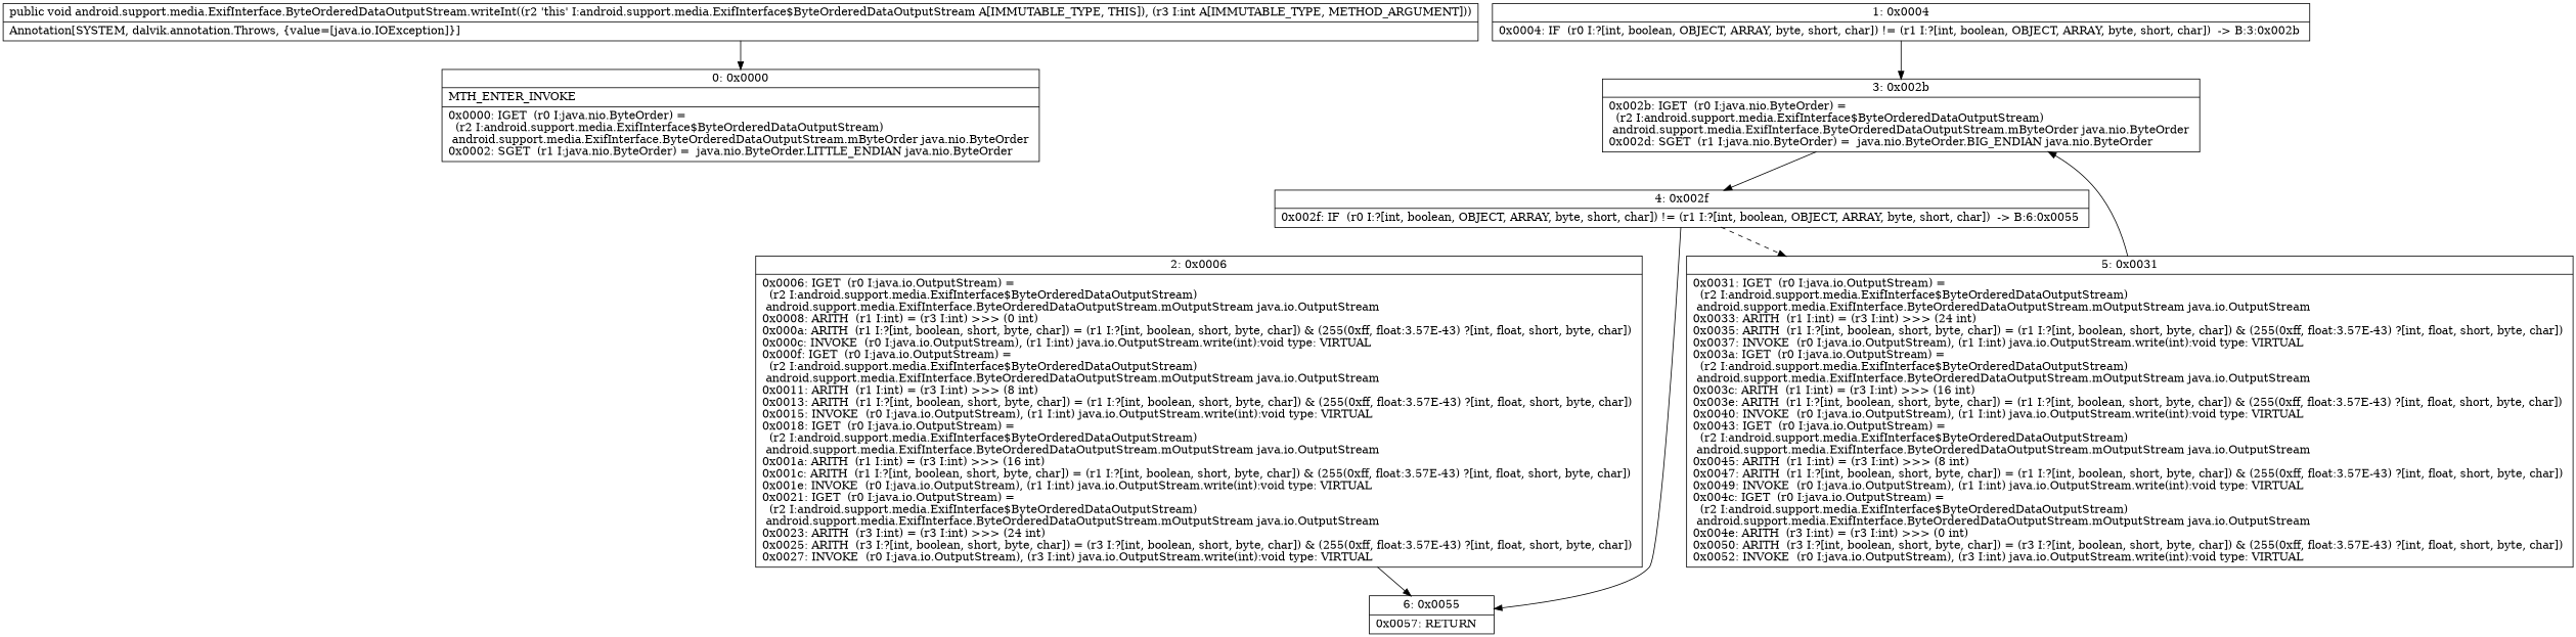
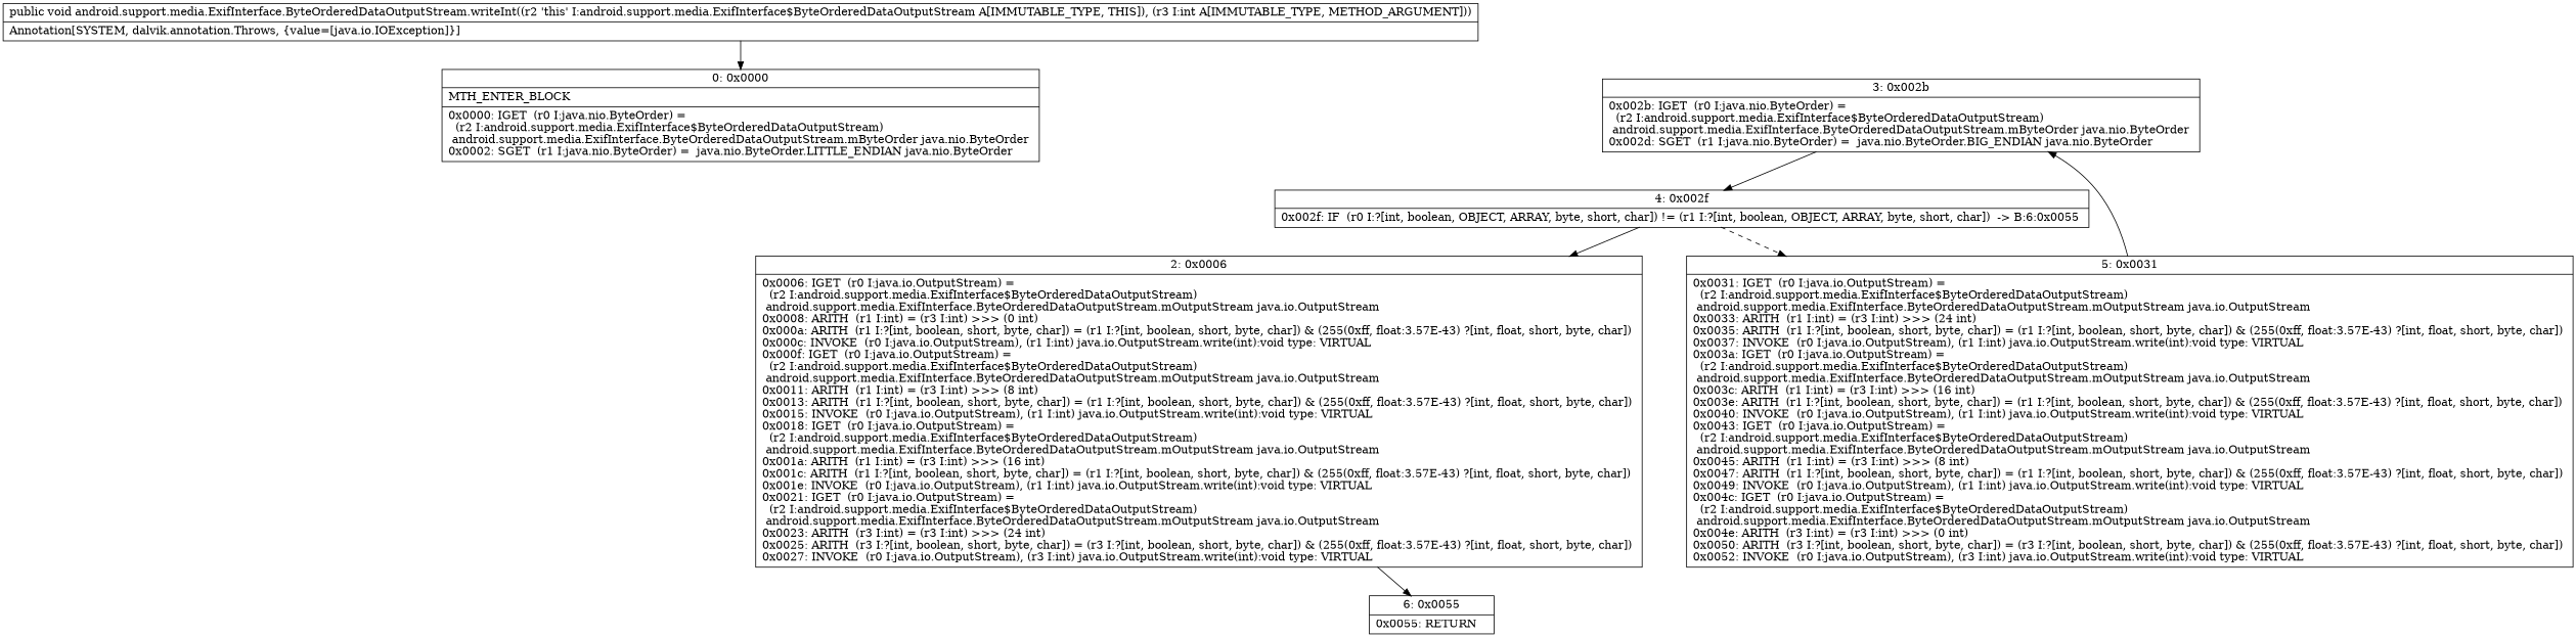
  digraph {
    node [shape=record]
-   n1 [label="{0\:\ 0x0000|MTH_ENTER_INVOKE\l|0x0000: IGET  (r0 I:java.nio.ByteOrder) = \l  (r2 I:android.support.media.ExifInterface$ByteOrderedDataOutputStream)\l android.support.media.ExifInterface.ByteOrderedDataOutputStream.mByteOrder java.nio.ByteOrder \l0x0002: SGET  (r1 I:java.nio.ByteOrder) =  java.nio.ByteOrder.LITTLE_ENDIAN java.nio.ByteOrder \l}"]
-   n2 [label="{1\:\ 0x0004|0x0004: IF  (r0 I:?[int, boolean, OBJECT, ARRAY, byte, short, char]) != (r1 I:?[int, boolean, OBJECT, ARRAY, byte, short, char])  \-\> B:3:0x002b \l}"]
+   n1 [label="{0\:\ 0x0000|MTH_ENTER_BLOCK\l|0x0000: IGET  (r0 I:java.nio.ByteOrder) = \l  (r2 I:android.support.media.ExifInterface$ByteOrderedDataOutputStream)\l android.support.media.ExifInterface.ByteOrderedDataOutputStream.mByteOrder java.nio.ByteOrder \l0x0002: SGET  (r1 I:java.nio.ByteOrder) =  java.nio.ByteOrder.LITTLE_ENDIAN java.nio.ByteOrder \l}"]
    n3 [label="{3\:\ 0x002b|0x002b: IGET  (r0 I:java.nio.ByteOrder) = \l  (r2 I:android.support.media.ExifInterface$ByteOrderedDataOutputStream)\l android.support.media.ExifInterface.ByteOrderedDataOutputStream.mByteOrder java.nio.ByteOrder \l0x002d: SGET  (r1 I:java.nio.ByteOrder) =  java.nio.ByteOrder.BIG_ENDIAN java.nio.ByteOrder \l}"]
    n4 [label="{2\:\ 0x0006|0x0006: IGET  (r0 I:java.io.OutputStream) = \l  (r2 I:android.support.media.ExifInterface$ByteOrderedDataOutputStream)\l android.support.media.ExifInterface.ByteOrderedDataOutputStream.mOutputStream java.io.OutputStream \l0x0008: ARITH  (r1 I:int) = (r3 I:int) \>\>\> (0 int) \l0x000a: ARITH  (r1 I:?[int, boolean, short, byte, char]) = (r1 I:?[int, boolean, short, byte, char]) & (255(0xff, float:3.57E\-43) ?[int, float, short, byte, char]) \l0x000c: INVOKE  (r0 I:java.io.OutputStream), (r1 I:int) java.io.OutputStream.write(int):void type: VIRTUAL \l0x000f: IGET  (r0 I:java.io.OutputStream) = \l  (r2 I:android.support.media.ExifInterface$ByteOrderedDataOutputStream)\l android.support.media.ExifInterface.ByteOrderedDataOutputStream.mOutputStream java.io.OutputStream \l0x0011: ARITH  (r1 I:int) = (r3 I:int) \>\>\> (8 int) \l0x0013: ARITH  (r1 I:?[int, boolean, short, byte, char]) = (r1 I:?[int, boolean, short, byte, char]) & (255(0xff, float:3.57E\-43) ?[int, float, short, byte, char]) \l0x0015: INVOKE  (r0 I:java.io.OutputStream), (r1 I:int) java.io.OutputStream.write(int):void type: VIRTUAL \l0x0018: IGET  (r0 I:java.io.OutputStream) = \l  (r2 I:android.support.media.ExifInterface$ByteOrderedDataOutputStream)\l android.support.media.ExifInterface.ByteOrderedDataOutputStream.mOutputStream java.io.OutputStream \l0x001a: ARITH  (r1 I:int) = (r3 I:int) \>\>\> (16 int) \l0x001c: ARITH  (r1 I:?[int, boolean, short, byte, char]) = (r1 I:?[int, boolean, short, byte, char]) & (255(0xff, float:3.57E\-43) ?[int, float, short, byte, char]) \l0x001e: INVOKE  (r0 I:java.io.OutputStream), (r1 I:int) java.io.OutputStream.write(int):void type: VIRTUAL \l0x0021: IGET  (r0 I:java.io.OutputStream) = \l  (r2 I:android.support.media.ExifInterface$ByteOrderedDataOutputStream)\l android.support.media.ExifInterface.ByteOrderedDataOutputStream.mOutputStream java.io.OutputStream \l0x0023: ARITH  (r3 I:int) = (r3 I:int) \>\>\> (24 int) \l0x0025: ARITH  (r3 I:?[int, boolean, short, byte, char]) = (r3 I:?[int, boolean, short, byte, char]) & (255(0xff, float:3.57E\-43) ?[int, float, short, byte, char]) \l0x0027: INVOKE  (r0 I:java.io.OutputStream), (r3 I:int) java.io.OutputStream.write(int):void type: VIRTUAL \l}"]
-   n5 [label="{6\:\ 0x0055|0x0057: RETURN   \l}"]
+   n5 [label="{6\:\ 0x0055|0x0055: RETURN   \l}"]
    n6 [label="{4\:\ 0x002f|0x002f: IF  (r0 I:?[int, boolean, OBJECT, ARRAY, byte, short, char]) != (r1 I:?[int, boolean, OBJECT, ARRAY, byte, short, char])  \-\> B:6:0x0055 \l}"]
    n7 [label="{5\:\ 0x0031|0x0031: IGET  (r0 I:java.io.OutputStream) = \l  (r2 I:android.support.media.ExifInterface$ByteOrderedDataOutputStream)\l android.support.media.ExifInterface.ByteOrderedDataOutputStream.mOutputStream java.io.OutputStream \l0x0033: ARITH  (r1 I:int) = (r3 I:int) \>\>\> (24 int) \l0x0035: ARITH  (r1 I:?[int, boolean, short, byte, char]) = (r1 I:?[int, boolean, short, byte, char]) & (255(0xff, float:3.57E\-43) ?[int, float, short, byte, char]) \l0x0037: INVOKE  (r0 I:java.io.OutputStream), (r1 I:int) java.io.OutputStream.write(int):void type: VIRTUAL \l0x003a: IGET  (r0 I:java.io.OutputStream) = \l  (r2 I:android.support.media.ExifInterface$ByteOrderedDataOutputStream)\l android.support.media.ExifInterface.ByteOrderedDataOutputStream.mOutputStream java.io.OutputStream \l0x003c: ARITH  (r1 I:int) = (r3 I:int) \>\>\> (16 int) \l0x003e: ARITH  (r1 I:?[int, boolean, short, byte, char]) = (r1 I:?[int, boolean, short, byte, char]) & (255(0xff, float:3.57E\-43) ?[int, float, short, byte, char]) \l0x0040: INVOKE  (r0 I:java.io.OutputStream), (r1 I:int) java.io.OutputStream.write(int):void type: VIRTUAL \l0x0043: IGET  (r0 I:java.io.OutputStream) = \l  (r2 I:android.support.media.ExifInterface$ByteOrderedDataOutputStream)\l android.support.media.ExifInterface.ByteOrderedDataOutputStream.mOutputStream java.io.OutputStream \l0x0045: ARITH  (r1 I:int) = (r3 I:int) \>\>\> (8 int) \l0x0047: ARITH  (r1 I:?[int, boolean, short, byte, char]) = (r1 I:?[int, boolean, short, byte, char]) & (255(0xff, float:3.57E\-43) ?[int, float, short, byte, char]) \l0x0049: INVOKE  (r0 I:java.io.OutputStream), (r1 I:int) java.io.OutputStream.write(int):void type: VIRTUAL \l0x004c: IGET  (r0 I:java.io.OutputStream) = \l  (r2 I:android.support.media.ExifInterface$ByteOrderedDataOutputStream)\l android.support.media.ExifInterface.ByteOrderedDataOutputStream.mOutputStream java.io.OutputStream \l0x004e: ARITH  (r3 I:int) = (r3 I:int) \>\>\> (0 int) \l0x0050: ARITH  (r3 I:?[int, boolean, short, byte, char]) = (r3 I:?[int, boolean, short, byte, char]) & (255(0xff, float:3.57E\-43) ?[int, float, short, byte, char]) \l0x0052: INVOKE  (r0 I:java.io.OutputStream), (r3 I:int) java.io.OutputStream.write(int):void type: VIRTUAL \l}"]
    n8 [label="{public void android.support.media.ExifInterface.ByteOrderedDataOutputStream.writeInt((r2 'this' I:android.support.media.ExifInterface$ByteOrderedDataOutputStream A[IMMUTABLE_TYPE, THIS]), (r3 I:int A[IMMUTABLE_TYPE, METHOD_ARGUMENT]))  | Annotation[SYSTEM, dalvik.annotation.Throws, \{value=[java.io.IOException]\}]\l}"]
-   n2 -> n3
    n3 -> n6
    n4 -> n5
-   n6 -> n5
+   n6 -> n4
    n6 -> n7 [style=dashed]
    n7 -> n3
    n8 -> n1
  }
